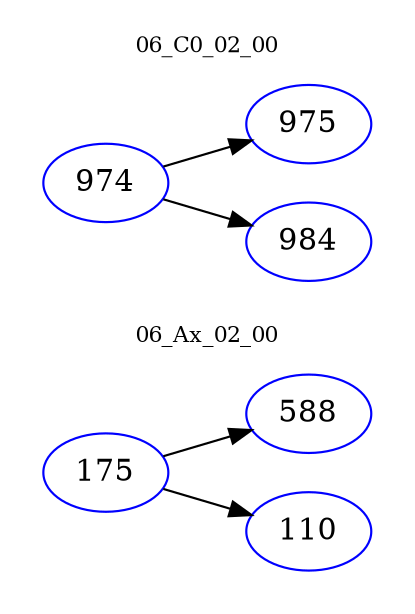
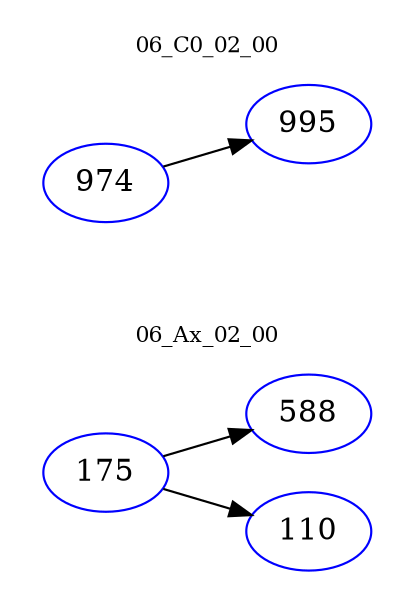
  digraph {
    rankdir=LR
    node [color=blue]
    edge [color=black]
    n1 [label=175]
    n2 [label=110]
    n3 [label=588]
    n4 [label=974]
-   n5 [label=984]
-   n6 [label=975]
+   n6 [label=995]
    subgraph cluster_1 {
      color=white
      fontsize=10
      label="06_Ax_02_00"
      n1
      n2
      n3
    }
    subgraph cluster_2 {
      color=white
      fontsize=10
      label="06_C0_02_00"
      n4
-     n5
      n6
    }
    n1 -> n2
    n1 -> n3
-   n4 -> n5
    n4 -> n6
  }
